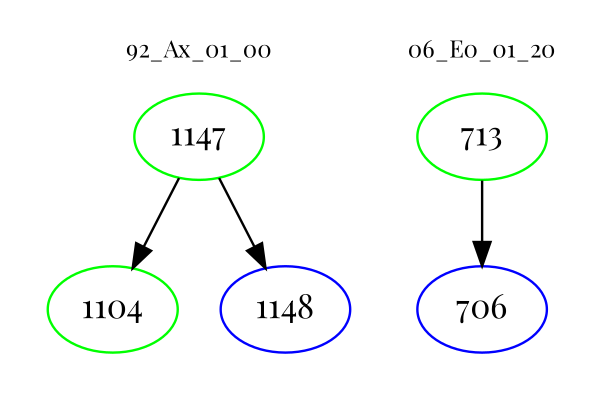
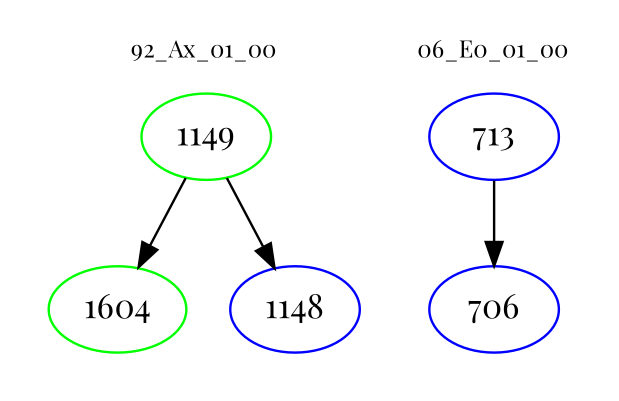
  digraph {
    fontname="Playfair Display"
    node [color=green fontname="Playfair Display"]
    edge [color=black fontname="Playfair Display"]
-   n1 [label=1147]
-   n2 [label=1104]
+   n1 [label=1149]
+   n2 [label=1604]
    n3 [color=blue label=1148]
-   n4 [label=713]
+   n4 [color=blue label=713]
    n5 [color=blue label=706]
    subgraph cluster_1 {
      color=white
      fontsize=10
      label="92_Ax_01_00"
      n1
      n2
      n3
    }
    subgraph cluster_2 {
      color=white
      fontsize=10
-     label="06_E0_01_20"
+     label="06_E0_01_00"
      n4
      n5
    }
    n1 -> n2
    n1 -> n3
    n4 -> n5
  }
